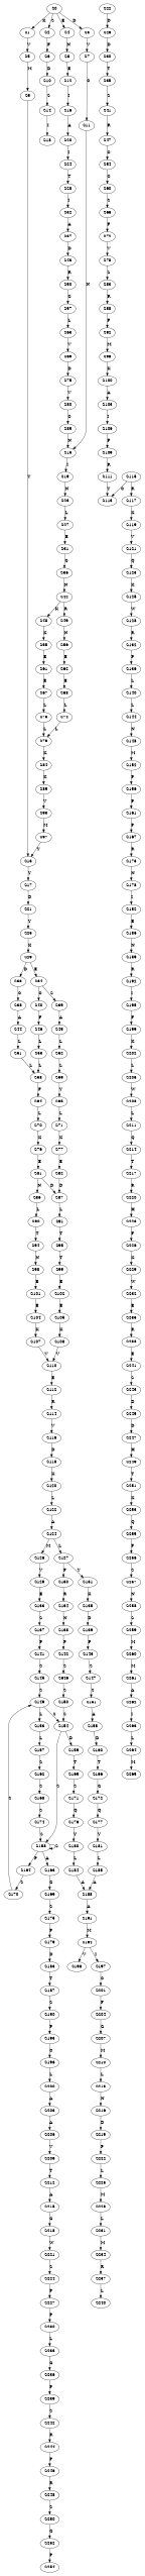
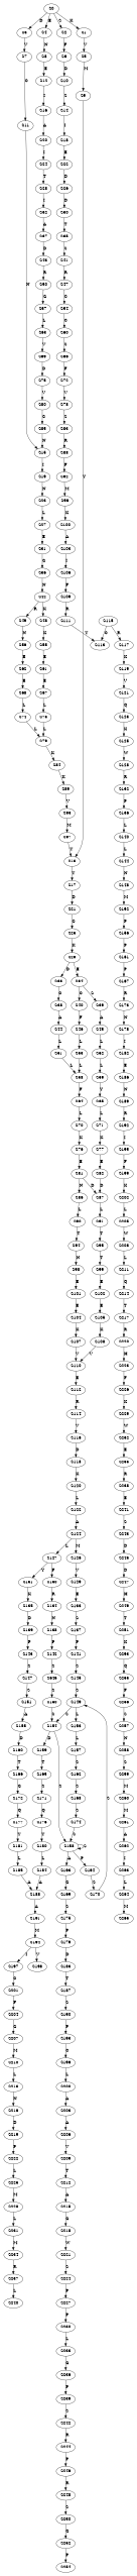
  strict digraph {
    S0
    S1
    S2
    S3
    S4
    S5
    S6
    S7
    S8
    S9
    S10
    S11
    S12
    S13
    S14
    S15
    S16
    S17
    S18
    S19
    S20
    S21
    S22
    S23
    S24
    S25
    S26
    S27
    S28
    S29
    S30
    S31
    S32
    S33
    S34
    S35
    S36
    S37
    S38
    S39
    S40
    S41
    S42
    S43
    S44
    S45
    S46
    S47
    S48
    S49
    S50
    S51
    S52
    S53
    S54
    S55
    S56
    S57
    S58
    S59
    S60
    S61
    S62
    S63
    S64
    S65
    S66
    S67
    S68
    S69
    S70
    S71
    S72
    S73
    S74
    S75
    S76
    S77
    S78
    S79
    S80
    S81
    S82
    S83
    S84
    S85
    S86
    S87
    S88
    S89
    S90
    S91
    S92
    S93
    S94
    S95
    S96
    S97
    S98
    S99
    S100
    S101
    S102
    S103
    S104
    S105
    S106
    S107
    S108
    S109
    S110
    S111
    S112
    S113
    S114
    S116
    S115
    S117
    S118
    S119
    S120
    S121
    S122
    S123
    S124
    S125
    S126
    S127
    S128
    S129
    S130
    S131
    S132
    S133
    S134
    S135
    S136
    S137
    S138
    S139
    S140
    S141
    S142
    S143
    S144
    S145
    n147 [label=S646]
    S147
    S148
    S149
    S150
    S151
    S152
    S153
    S154
    S155
    S156
    S157
    S158
    S159
    S160
    S161
    S162
    S163
    S164
    S165
    S166
    S167
    S168
    S169
    S170
    S171
    S172
    S173
    S174
    S175
    S176
    S177
    S178
    S179
    S180
    S181
    S182
    S183
    S184
    S185
    S186
    S187
    S188
    S189
    S190
    S191
    S192
    S193
    S194
    S195
    S196
    S197
    S198
    S199
    S200
    S201
    S202
    S203
    S204
    S205
    S206
    S207
    S208
    S209
    S210
    S211
    S212
    S213
    S214
    S215
    S216
    S217
    S218
    S219
    S220
    S221
    S222
    S223
    S224
    S225
    S226
    S227
    S228
    S229
    S230
    S231
    S232
    S233
    S234
    S235
    S236
    S237
    S238
    S239
    S240
    S241
    S242
    S243
    S244
    S245
    S246
    S247
    S248
    S249
    S250
    S251
    S252
    S253
    S254
    S255
    S256
    S257
    S258
    S259
    S260
    S261
    S262
    S263
    S264
    S265
    S0 -> S1 [label=K]
    S0 -> S2 [label=S]
    S0 -> S3 [label=D]
    S0 -> S4 [label=E]
    S1 -> S5 [label=V]
    S2 -> S6 [label=F]
    S3 -> S7 [label=V]
    S4 -> S8 [label=N]
    S5 -> S9 [label=M]
    S6 -> S10 [label=D]
    S7 -> S11 [label=C]
    S8 -> S12 [label=E]
    S9 -> S13 [label=Y]
    S10 -> S14 [label=S]
    S11 -> S15 [label=N]
    S12 -> S16 [label=I]
    S13 -> S17 [label=Y]
    S14 -> S18 [label=I]
    S15 -> S19 [label=I]
    S16 -> S20 [label=A]
    S17 -> S21 [label=D]
+   S18 -> S22 [label=E]
    S19 -> S23 [label=N]
    S20 -> S24 [label=I]
-   S21 -> S25 [label=Y]
+   S21 -> S25 [label=G]
    S22 -> S26 [label=D]
    S23 -> S27 [label=L]
    S24 -> S28 [label=T]
    S25 -> S29 [label=K]
    S26 -> S30 [label=D]
    S27 -> S31 [label=E]
    S28 -> S32 [label=I]
    S29 -> S33 [label=D]
    S29 -> S34 [label=E]
    S30 -> S35 [label=T]
    S31 -> S36 [label=G]
    S32 -> S37 [label=A]
    S33 -> S38 [label=C]
    S34 -> S39 [label=S]
    S34 -> S40 [label=C]
    S35 -> S41 [label=S]
    S36 -> S42 [label=N]
    S37 -> S43 [label=D]
    S38 -> S44 [label=A]
    S39 -> S45 [label=A]
    S40 -> S46 [label=F]
    S41 -> S47 [label=R]
    S42 -> S48 [label=K]
    S42 -> S49 [label=R]
    S43 -> S50 [label=R]
    S44 -> S51 [label=L]
    S45 -> S52 [label=L]
    S46 -> S53 [label=L]
    S47 -> S54 [label=C]
    S48 -> S55 [label=K]
    S49 -> S56 [label=N]
    S50 -> S57 [label=G]
    S51 -> S58 [label=L]
    S52 -> S59 [label=L]
    S53 -> S58 [label=L]
    S54 -> S60 [label=C]
    S55 -> S61 [label=E]
    S56 -> S62 [label=E]
    S57 -> S63 [label=L]
    S58 -> S64 [label=F]
    S59 -> S65 [label=Y]
    S60 -> S66 [label=S]
    S61 -> S67 [label=E]
    S62 -> S68 [label=E]
    S63 -> S69 [label=V]
    S64 -> S70 [label=L]
    S65 -> S71 [label=L]
    S66 -> S72 [label=F]
    S67 -> S73 [label=L]
    S68 -> S74 [label=L]
    S69 -> S75 [label=D]
    S70 -> S76 [label=K]
    S71 -> S77 [label=K]
    S72 -> S78 [label=V]
    S73 -> S79 [label=L]
    S74 -> S79 [label=L]
    S75 -> S80 [label=V]
    S76 -> S81 [label=E]
    S77 -> S82 [label=E]
    S78 -> S83 [label=S]
    S79 -> S84 [label=K]
    S80 -> S85 [label=C]
    S81 -> S86 [label=N]
    S81 -> S87 [label=D]
    S82 -> S87 [label=D]
    S83 -> S88 [label=R]
    S84 -> S89 [label=K]
    S85 -> S15 [label=N]
    S86 -> S90 [label=L]
    S87 -> S91 [label=L]
    S88 -> S92 [label=F]
    S89 -> S93 [label=V]
    S90 -> S94 [label=T]
    S91 -> S95 [label=T]
    S92 -> S96 [label=M]
    S93 -> S97 [label=M]
    S94 -> S98 [label=N]
    S95 -> S99 [label=T]
    S96 -> S100 [label=K]
    S97 -> S13 [label=Y]
    S98 -> S101 [label=E]
    S99 -> S102 [label=E]
    S100 -> S103 [label=A]
    S101 -> S104 [label=E]
    S102 -> S105 [label=E]
    S103 -> S106 [label=I]
    S104 -> S107 [label=K]
    S105 -> S108 [label=K]
    S106 -> S109 [label=F]
    S107 -> S110 [label=V]
    S108 -> S110 [label=V]
    S109 -> S111 [label=R]
    S110 -> S112 [label=E]
    S111 -> S113 [label=Y]
    S112 -> S114 [label=R]
    S114 -> S116 [label=V]
    S116 -> S118 [label=D]
    S115 -> S113 [label=C]
    S115 -> S117 [label=R]
    S117 -> S119 [label=K]
    S118 -> S120 [label=K]
    S119 -> S121 [label=V]
    S120 -> S122 [label=L]
    S121 -> S123 [label=Q]
    S122 -> S124 [label=A]
    S123 -> S125 [label=K]
    S124 -> S126 [label=M]
    S124 -> S127 [label=L]
    S125 -> S128 [label=W]
    S126 -> S129 [label=V]
    S127 -> S130 [label=F]
    S127 -> S131 [label=Y]
    S128 -> S132 [label=R]
    S129 -> S133 [label=E]
    S130 -> S134 [label=R]
    S131 -> S135 [label=K]
    S132 -> S136 [label=P]
    S133 -> S137 [label=S]
    S134 -> S138 [label=N]
    S135 -> S139 [label=D]
    S136 -> S140 [label=L]
    S137 -> S141 [label=P]
    S138 -> S142 [label=P]
    S139 -> S143 [label=P]
    S140 -> S144 [label=L]
    S141 -> S145 [label=S]
    S142 -> n147 [label=S]
    S143 -> S147 [label=S]
    S144 -> S148 [label=N]
    S145 -> S149 [label=S]
    n147 -> S150 [label=S]
    S147 -> S151 [label=S]
    S148 -> S152 [label=M]
    S149 -> S153 [label=L]
    S149 -> S154 [label=S]
    S150 -> S154 [label=S]
    S151 -> S155 [label=A]
    S152 -> S156 [label=P]
    S153 -> S157 [label=L]
    S154 -> S158 [label=S]
    S154 -> S159 [label=D]
    S155 -> S160 [label=D]
    S156 -> S161 [label=P]
    S157 -> S162 [label=S]
    S158 -> S158 [label=S]
    S158 -> S163 [label=A]
    S158 -> S164 [label=P]
    S159 -> S165 [label=T]
    S160 -> S166 [label=T]
    S161 -> S167 [label=P]
    S162 -> S168 [label=S]
    S163 -> S169 [label=G]
    S164 -> S170 [label=S]
    S165 -> S171 [label=S]
    S166 -> S172 [label=G]
    S167 -> S173 [label=R]
    S168 -> S174 [label=S]
    S169 -> S175 [label=S]
    S170 -> S149 [label=S]
    S171 -> S176 [label=Q]
    S172 -> S177 [label=Q]
    S173 -> S178 [label=N]
    S174 -> S158 [label=S]
    S175 -> S179 [label=P]
    S176 -> S180 [label=Y]
    S177 -> S181 [label=Y]
    S178 -> S182 [label=I]
    S179 -> S183 [label=D]
    S180 -> S184 [label=L]
    S181 -> S185 [label=L]
    S182 -> S186 [label=E]
    S183 -> S187 [label=T]
    S184 -> S188 [label=A]
    S185 -> S188 [label=A]
    S186 -> S189 [label=N]
    S187 -> S190 [label=S]
    S188 -> S191 [label=A]
    S189 -> S192 [label=R]
    S190 -> S193 [label=P]
    S191 -> S194 [label=M]
    S192 -> S195 [label=I]
    S193 -> S196 [label=C]
    S194 -> S197 [label=I]
    S194 -> S198 [label=V]
    S195 -> S199 [label=F]
    S196 -> S200 [label=L]
    S197 -> S201 [label=C]
    S199 -> S202 [label=K]
    S200 -> S203 [label=A]
    S201 -> S204 [label=F]
    S202 -> S205 [label=L]
    S203 -> S206 [label=A]
    S204 -> S207 [label=G]
    S205 -> S208 [label=W]
    S206 -> S209 [label=V]
    S207 -> S210 [label=M]
    S208 -> S211 [label=L]
    S209 -> S212 [label=T]
    S210 -> S213 [label=L]
    S211 -> S214 [label=Q]
    S212 -> S215 [label=A]
    S213 -> S216 [label=N]
    S214 -> S217 [label=T]
    S215 -> S218 [label=G]
    S216 -> S219 [label=D]
    S217 -> S220 [label=R]
    S218 -> S221 [label=W]
    S219 -> S222 [label=P]
    S220 -> S223 [label=H]
    S221 -> S224 [label=S]
    S222 -> S225 [label=L]
    S223 -> S226 [label=F]
    S224 -> S227 [label=P]
    S225 -> S228 [label=M]
    S226 -> S229 [label=K]
    S227 -> S230 [label=P]
    S228 -> S231 [label=L]
    S229 -> S232 [label=W]
    S230 -> S233 [label=L]
    S231 -> S234 [label=M]
    S232 -> S235 [label=E]
    S233 -> S236 [label=G]
    S234 -> S237 [label=R]
    S235 -> S238 [label=R]
    S236 -> S239 [label=P]
    S237 -> S240 [label=L]
    S238 -> S241 [label=E]
    S239 -> S242 [label=S]
    S241 -> S243 [label=S]
    S242 -> S244 [label=R]
    S243 -> S245 [label=D]
    S244 -> S246 [label=P]
    S245 -> S247 [label=D]
    S246 -> S248 [label=R]
    S247 -> S249 [label=H]
    S248 -> S250 [label=S]
    S249 -> S251 [label=T]
    S250 -> S252 [label=G]
    S251 -> S253 [label=K]
    S252 -> S254 [label=P]
    S253 -> S255 [label=Q]
    S255 -> S256 [label=F]
    S256 -> S257 [label=S]
    S257 -> S258 [label=N]
    S258 -> S259 [label=S]
    S259 -> S260 [label=M]
    S260 -> S261 [label=M]
    S261 -> S262 [label=A]
    S262 -> S263 [label=I]
    S263 -> S264 [label=L]
    S264 -> S265 [label=M]
  }
